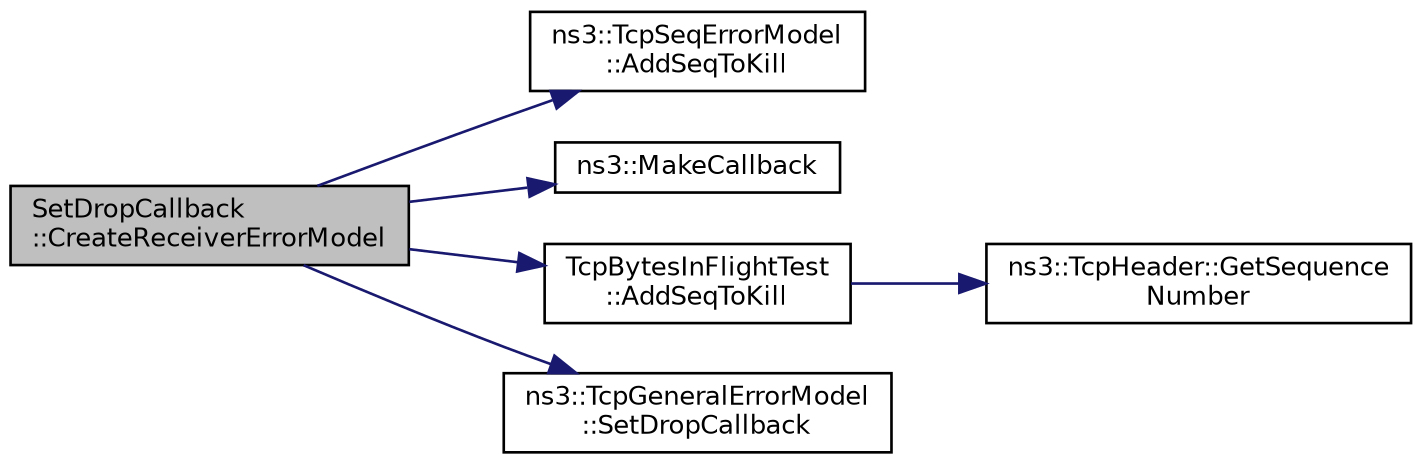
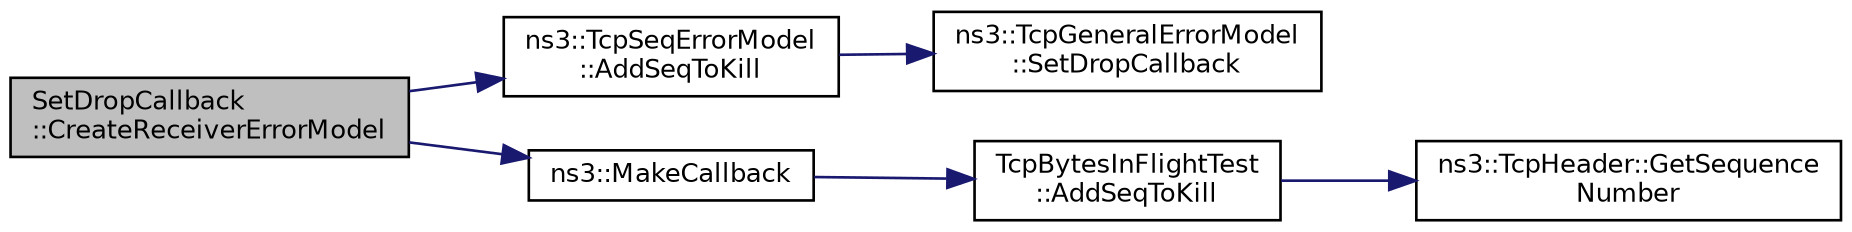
  digraph {
    rankdir=LR
    node [color=black fillcolor=white fontname=Helvetica fontsize=10 shape=record style=filled]
    edge [color=midnightblue fontname=Helvetica fontsize=10 labelfontname=Helvetica labelfontsize=10 style=solid]
    n1 [fillcolor=grey75 fontcolor=black height=0.2 label="SetDropCallback\l::CreateReceiverErrorModel" width=0.4]
    n2 [height=0.2 label="ns3::TcpSeqErrorModel\l::AddSeqToKill" width=0.4]
    n3 [height=0.2 label="ns3::MakeCallback" width=0.4]
    n4 [height=0.2 label="TcpBytesInFlightTest\l::AddSeqToKill" width=0.4]
    n5 [height=0.2 label="ns3::TcpGeneralErrorModel\l::SetDropCallback" width=0.4]
    n6 [height=0.2 label="ns3::TcpHeader::GetSequence\lNumber" width=0.4]
    n1 -> n2
    n1 -> n3
-   n1 -> n4
-   n1 -> n5
+   n3 -> n4
+   n2 -> n5
    n4 -> n6
  }
